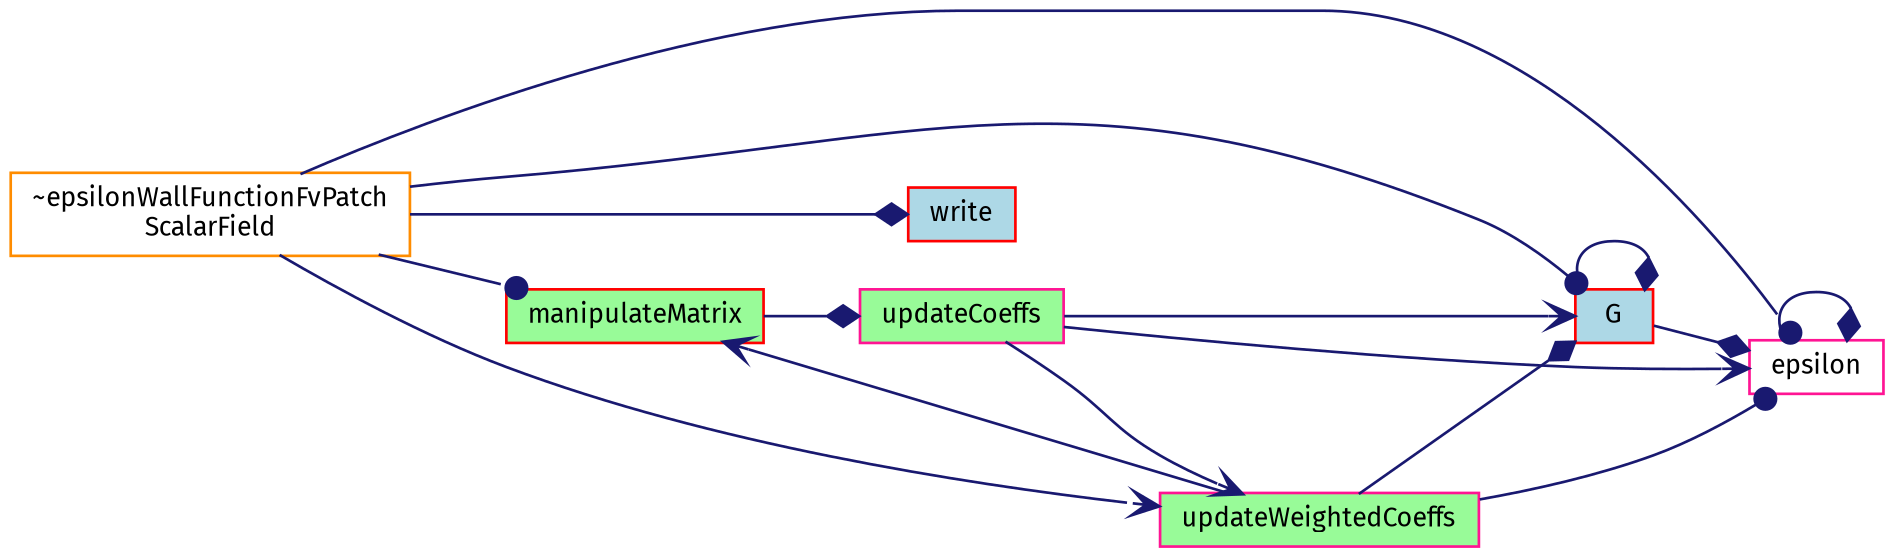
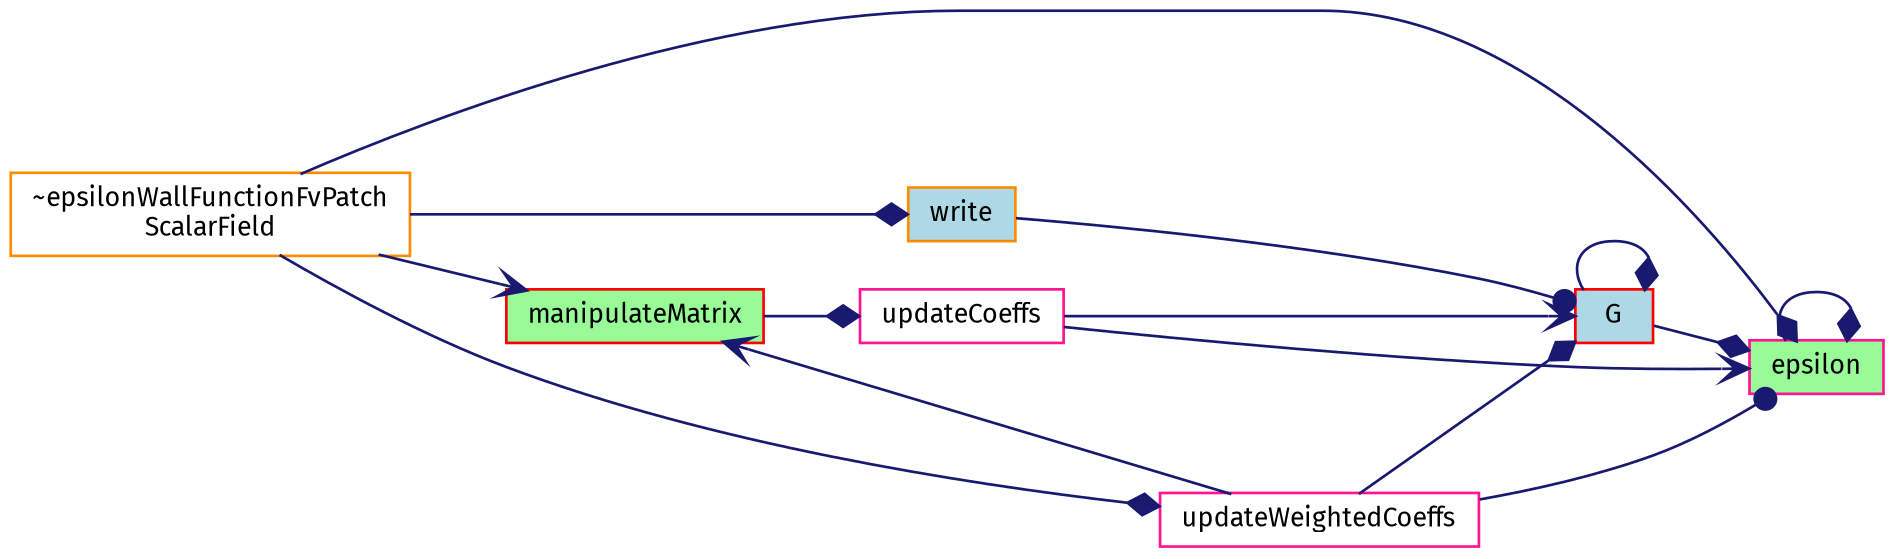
  digraph {
    fontname="Fira Sans"
    rankdir=LR
    node [color=deeppink fillcolor=white fontname="Fira Sans" fontsize=10 shape=record style=filled]
    edge [arrowhead=diamond color=midnightblue fontname="Fira Sans" fontsize=10 labelfontname=Helvetica labelfontsize=10 style=solid]
    n1 [color=darkorange fontcolor=black height=0.2 label="~epsilonWallFunctionFvPatch\lScalarField" width=0.4]
-   n2 [height=0.2 label=epsilon width=0.4]
+   n2 [fillcolor=palegreen height=0.2 label=epsilon width=0.4]
    n3 [color=red fillcolor=lightblue height=0.2 label=G width=0.4]
    n4 [color=red fillcolor=palegreen height=0.2 label=manipulateMatrix width=0.4]
-   n5 [fillcolor=palegreen height=0.2 label=updateWeightedCoeffs width=0.4]
-   n6 [color=red fillcolor=lightblue height=0.2 label=write width=0.4]
-   n7 [fillcolor=palegreen height=0.2 label=updateCoeffs width=0.4]
-   n1 -> n2 [arrowhead=dot]
-   n1 -> n3 [arrowhead=dot]
-   n1 -> n4 [arrowhead=dot]
-   n1 -> n5 [arrowhead=vee]
+   n5 [height=0.2 label=updateWeightedCoeffs width=0.4]
+   n6 [color=darkorange fillcolor=lightblue height=0.2 label=write width=0.4]
+   n7 [height=0.2 label=updateCoeffs width=0.4]
+   n1 -> n2
+   n6 -> n3 [arrowhead=dot]
+   n1 -> n4 [arrowhead=vee]
+   n1 -> n5
    n1 -> n6
    n2 -> n2
    n3 -> n2
    n3 -> n3
    n4 -> n7
    n5 -> n2 [arrowhead=dot]
    n5 -> n3
    n5 -> n4 [arrowhead=vee]
    n7 -> n2 [arrowhead=vee]
    n7 -> n3 [arrowhead=vee]
-   n7 -> n5 [arrowhead=vee]
  }
